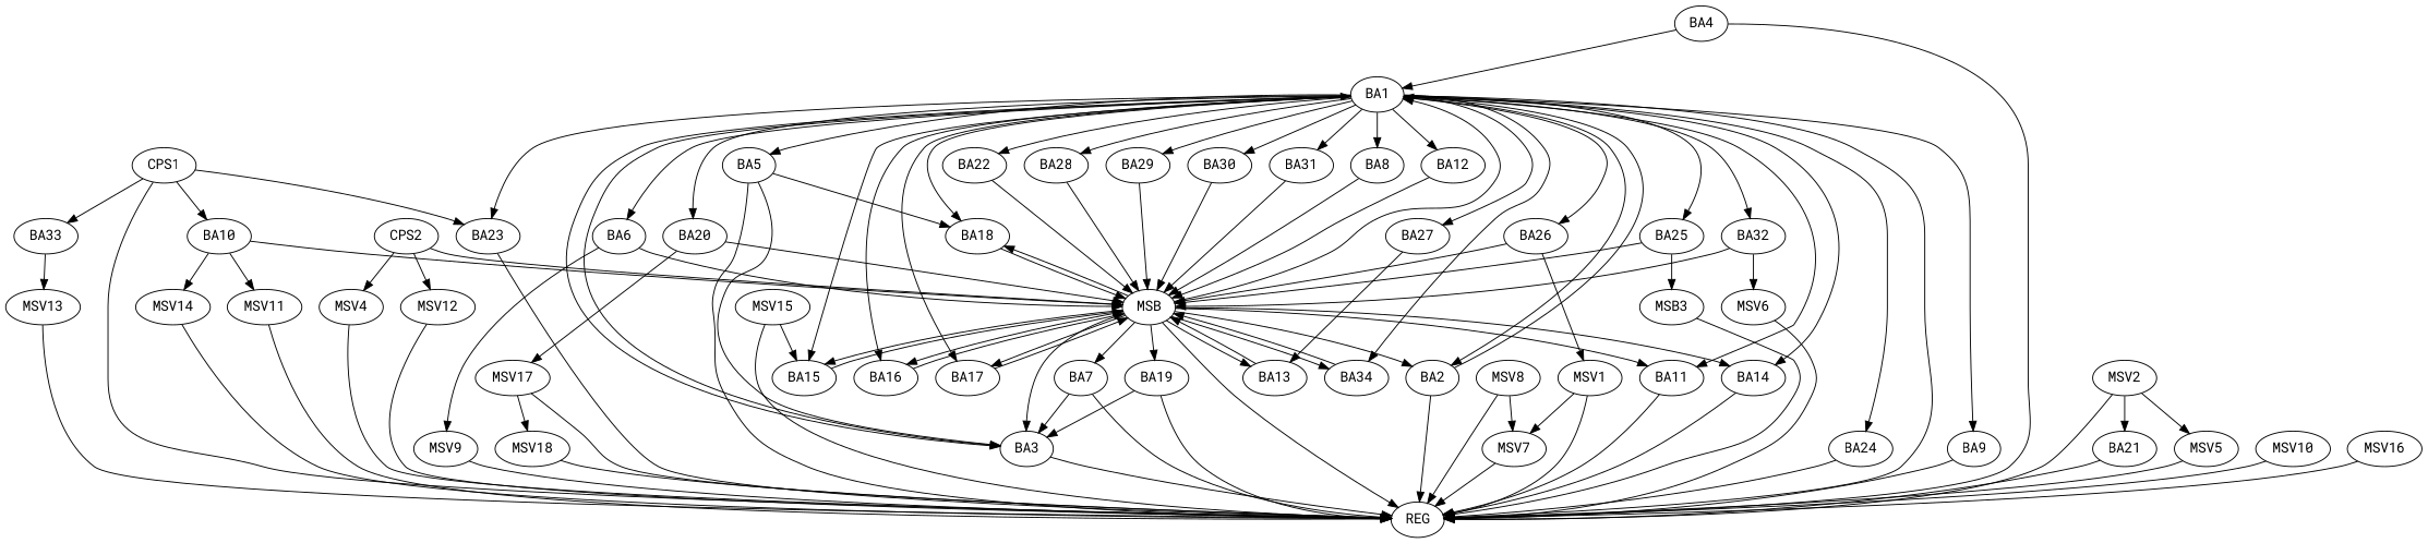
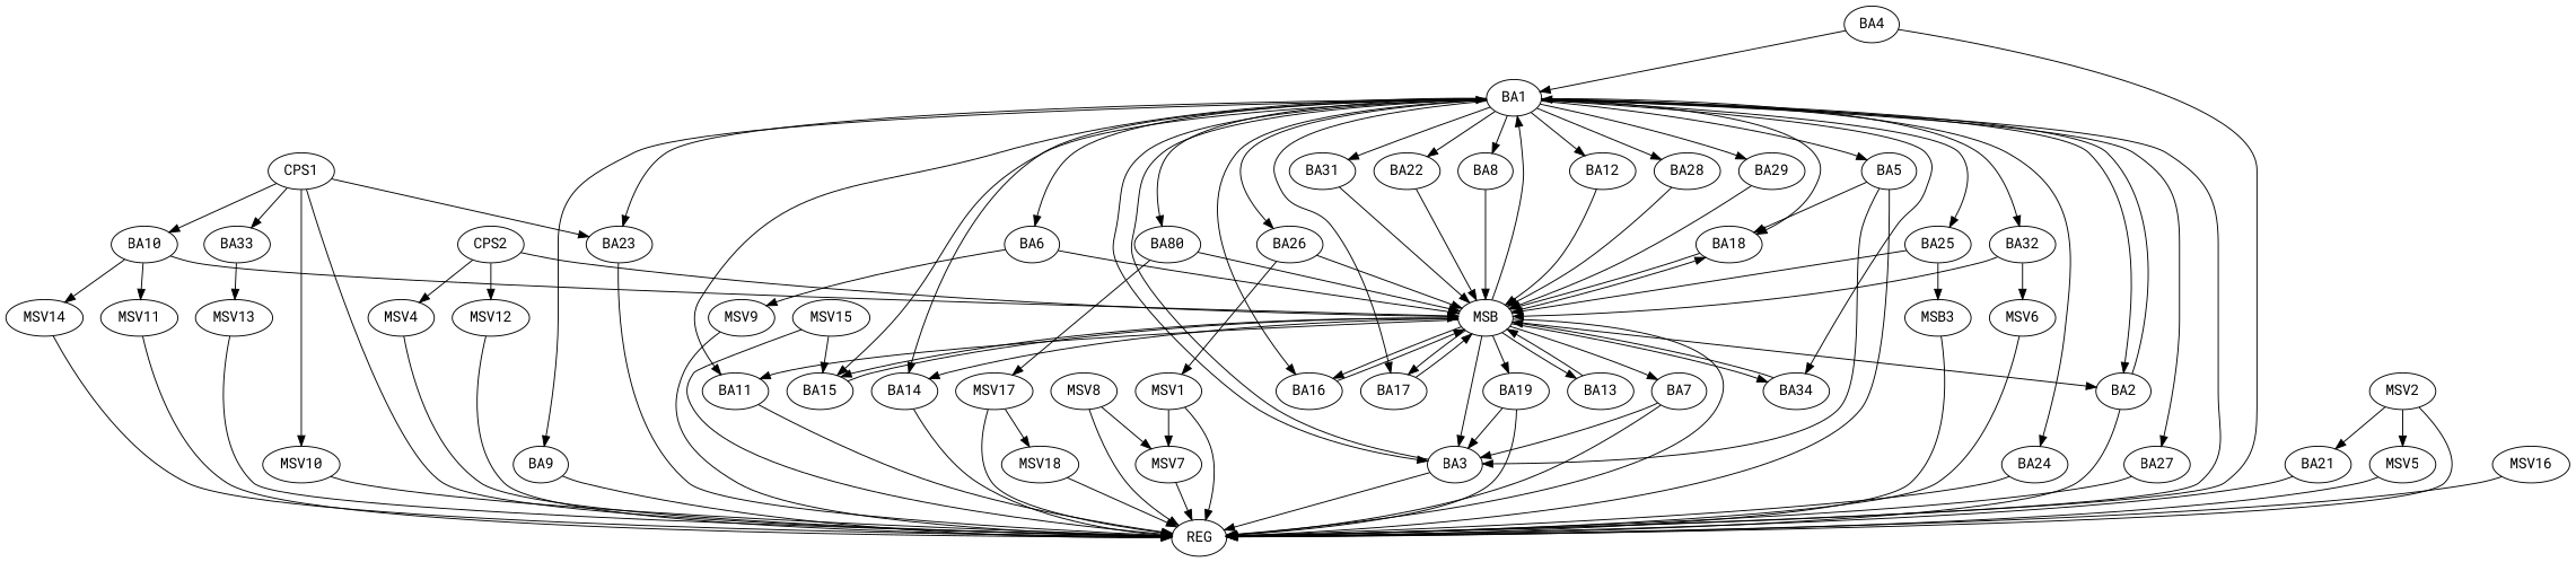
  strict digraph {
    fontname="Roboto Mono"
    node [fontname="Roboto Mono"]
    edge [fontname="Roboto Mono"]
    n1 [label=BA1]
    n2 [label=BA2]
    n3 [label=BA3]
    n4 [label=BA5]
    n5 [label=BA6]
    n6 [label=BA8]
    n7 [label=BA9]
    n8 [label=BA11]
    n9 [label=BA12]
    n10 [label=BA14]
    n11 [label=BA15]
    n12 [label=BA16]
    n13 [label=BA17]
    n14 [label=BA18]
-   n15 [label=BA20]
+   n15 [label=BA80]
    n16 [label=BA22]
    n17 [label=BA23]
    n18 [label=BA24]
    n19 [label=BA25]
    n20 [label=BA26]
    n21 [label=BA27]
    n22 [label=BA28]
    n23 [label=BA29]
-   n24 [label=BA30]
    n25 [label=BA31]
    n26 [label=BA32]
    n27 [label=BA34]
    n28 [label=REG]
    n29 [label=MSB]
    n30 [label=MSV9]
    n31 [label=MSV17]
    n32 [label=MSB3]
    n33 [label=MSV1]
    n34 [label=MSV6]
    n35 [label=BA4]
    n36 [label=BA7]
    n37 [label=BA13]
    n38 [label=BA19]
    n39 [label=BA10]
    n40 [label=MSV11]
    n41 [label=MSV14]
    n42 [label=MSV18]
    n43 [label=BA21]
    n44 [label=MSV7]
    n45 [label=BA33]
    n46 [label=MSV13]
    n47 [label=CPS1]
    n48 [label=MSV10]
    n49 [label=CPS2]
    n50 [label=MSV4]
    n51 [label=MSV12]
    n52 [label=MSV2]
    n53 [label=MSV5]
    n54 [label=MSV8]
    n55 [label=MSV15]
    n56 [label=MSV16]
    n1 -> n2
    n1 -> n3
    n1 -> n4
    n1 -> n5
    n1 -> n6
    n1 -> n7
    n1 -> n8
    n1 -> n9
    n1 -> n10
    n1 -> n11
    n1 -> n12
    n1 -> n13
    n1 -> n14
    n1 -> n15
    n1 -> n16
    n1 -> n17
    n1 -> n18
    n1 -> n19
    n1 -> n20
    n1 -> n21
    n1 -> n22
    n1 -> n23
-   n1 -> n24
    n1 -> n25
    n1 -> n26
    n1 -> n27
    n1 -> n28
    n2 -> n1
    n2 -> n28
    n3 -> n1
    n3 -> n28
    n4 -> n3
    n4 -> n14
    n4 -> n28
    n5 -> n29
    n5 -> n30
    n6 -> n29
    n7 -> n28
    n8 -> n28
    n9 -> n29
    n10 -> n28
    n11 -> n29
    n12 -> n29
    n13 -> n29
    n14 -> n29
    n15 -> n29
    n15 -> n31
    n16 -> n29
    n17 -> n28
    n18 -> n28
    n19 -> n29
    n19 -> n32
    n20 -> n29
    n20 -> n33
-   n21 -> n37
+   n21 -> n28
    n22 -> n29
    n23 -> n29
-   n24 -> n29
    n25 -> n29
    n26 -> n29
    n26 -> n34
    n27 -> n29
    n29 -> n1
    n29 -> n2
    n29 -> n3
    n29 -> n8
    n29 -> n10
    n29 -> n11
    n29 -> n12
    n29 -> n13
    n29 -> n14
    n29 -> n27
    n29 -> n28
    n29 -> n36
    n29 -> n37
    n29 -> n38
    n30 -> n28
    n31 -> n28
    n31 -> n42
    n32 -> n28
    n33 -> n28
    n33 -> n44
    n34 -> n28
    n35 -> n1
    n35 -> n28
    n36 -> n3
    n36 -> n28
    n37 -> n29
    n38 -> n3
    n38 -> n28
    n39 -> n29
    n39 -> n40
    n39 -> n41
    n40 -> n28
    n41 -> n28
    n42 -> n28
    n43 -> n28
    n44 -> n28
    n45 -> n46
    n46 -> n28
    n47 -> n17
    n47 -> n28
    n47 -> n39
    n47 -> n45
+   n47 -> n48
    n48 -> n28
    n49 -> n29
    n49 -> n50
    n49 -> n51
    n50 -> n28
    n51 -> n28
    n52 -> n28
    n52 -> n43
    n52 -> n53
    n53 -> n28
    n54 -> n28
    n54 -> n44
    n55 -> n11
    n55 -> n28
    n56 -> n28
  }
